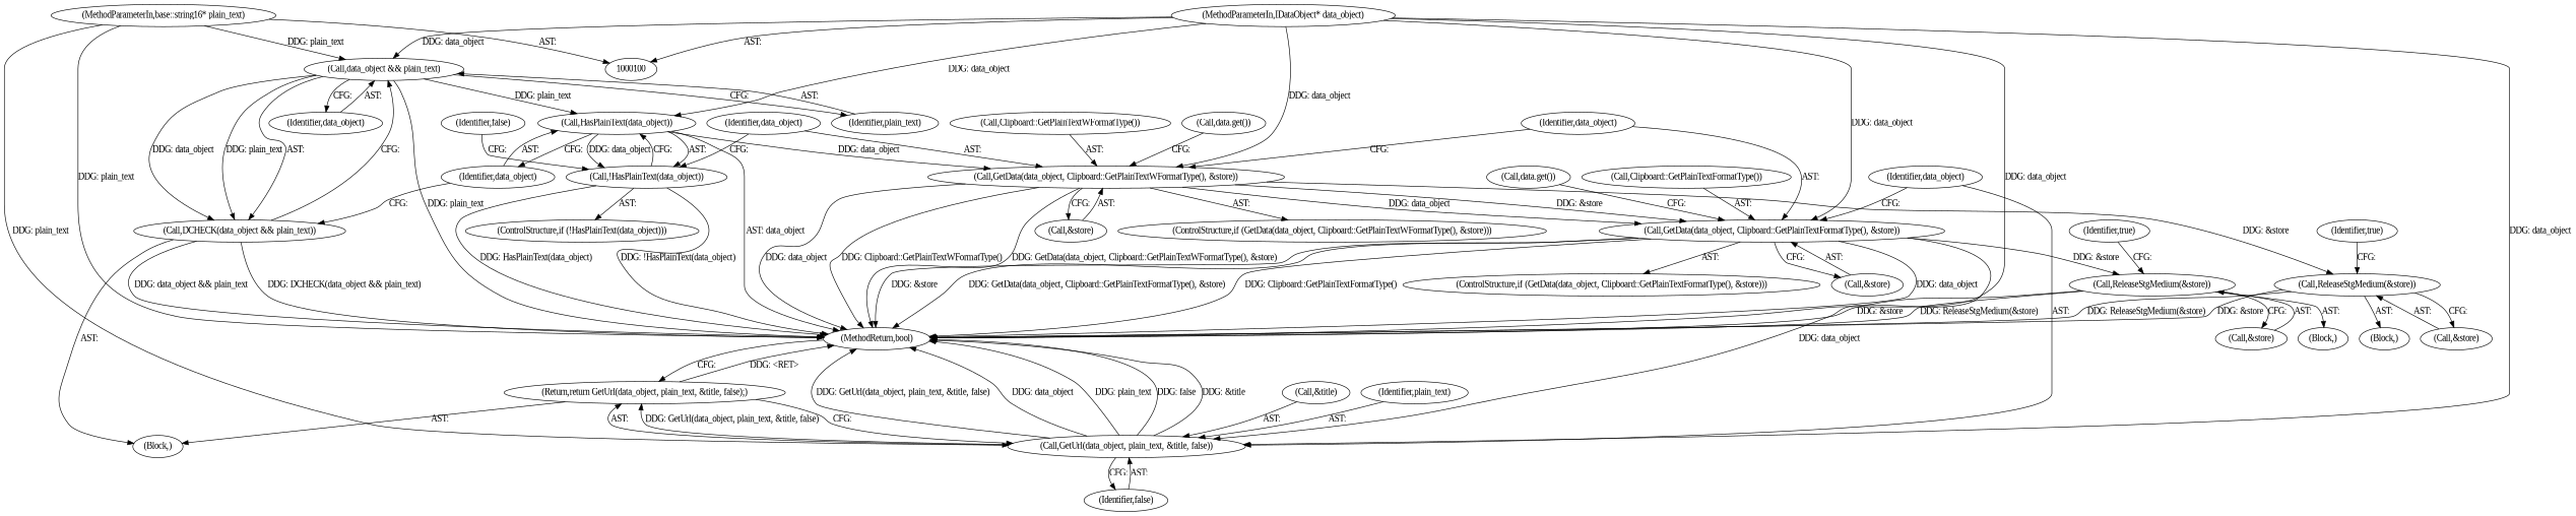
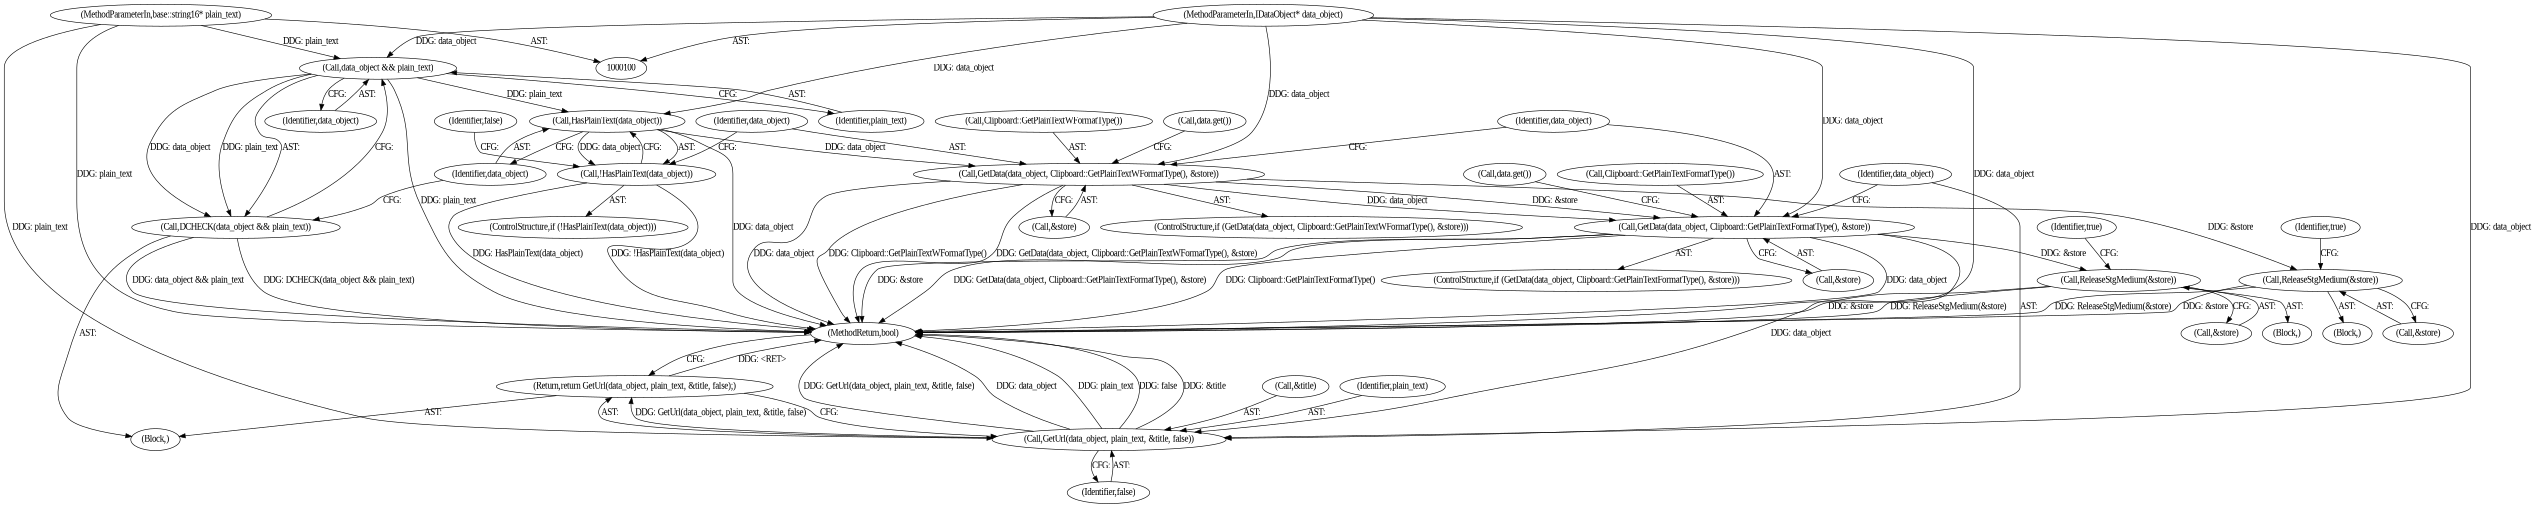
  digraph {
    fontname="Liberation Serif"
    node [fontname="Liberation Serif"]
    edge [fontname="Liberation Serif"]
    n1 [label="(Call,data_object && plain_text)"]
    n2 [label="(Call,DCHECK(data_object && plain_text))"]
    n3 [label="(Call,HasPlainText(data_object))"]
    n4 [label="(Identifier,data_object)"]
    n5 [label="(Identifier,plain_text)"]
    n6 [label="(MethodReturn,bool)"]
    n7 [label="(Block,)"]
    n8 [label="(Call,GetData(data_object, Clipboard::GetPlainTextWFormatType(), &store))"]
    n9 [label="(Call,!HasPlainText(data_object))"]
    n10 [label="(Identifier,data_object)"]
    n11 [label="(Call,GetUrl(data_object, plain_text, &title, false))"]
    n12 [label="(Return,return GetUrl(data_object, plain_text, &title, false);)"]
    n13 [label="(Identifier,false)"]
    n14 [label="(MethodParameterIn,IDataObject* data_object)"]
    n15 [label="(Call,GetData(data_object, Clipboard::GetPlainTextFormatType(), &store))"]
    1000100
    n17 [label="(Call,ReleaseStgMedium(&store))"]
    n18 [label="(Call,&store)"]
    n19 [label="(ControlStructure,if (GetData(data_object, Clipboard::GetPlainTextWFormatType(), &store)))"]
    n20 [label="(Call,ReleaseStgMedium(&store))"]
    n21 [label="(ControlStructure,if (GetData(data_object, Clipboard::GetPlainTextFormatType(), &store)))"]
    n22 [label="(Call,&store)"]
    n23 [label="(MethodParameterIn,base::string16* plain_text)"]
    n24 [label="(ControlStructure,if (!HasPlainText(data_object)))"]
    n25 [label="(Call,&store)"]
    n26 [label="(Block,)"]
    n27 [label="(Block,)"]
    n28 [label="(Call,&store)"]
    n29 [label="(Identifier,true)"]
    n30 [label="(Call,data.get())"]
    n31 [label="(Call,Clipboard::GetPlainTextFormatType())"]
    n32 [label="(Identifier,true)"]
    n33 [label="(Identifier,data_object)"]
    n34 [label="(Identifier,data_object)"]
    n35 [label="(Call,data.get())"]
    n36 [label="(Call,&title)"]
    n37 [label="(Identifier,false)"]
    n38 [label="(Identifier,data_object)"]
    n39 [label="(Identifier,plain_text)"]
    n40 [label="(Call,Clipboard::GetPlainTextWFormatType())"]
    n1 -> n2 [label="AST: "]
    n1 -> n2 [label="DDG: data_object"]
    n1 -> n2 [label="DDG: plain_text"]
    n1 -> n3 [label="DDG: plain_text"]
    n1 -> n4 [label="CFG: "]
    n1 -> n5 [label="CFG: "]
    n1 -> n6 [label="DDG: plain_text"]
    n2 -> n1 [label="CFG: "]
    n2 -> n6 [label="DDG: DCHECK(data_object && plain_text)"]
    n2 -> n6 [label="DDG: data_object && plain_text"]
    n2 -> n7 [label="AST: "]
-   n3 -> n6 [label="AST: data_object"]
+   n3 -> n6 [label="DDG: data_object"]
    n3 -> n8 [label="DDG: data_object"]
    n3 -> n9 [label="AST: "]
    n3 -> n9 [label="DDG: data_object"]
    n3 -> n10 [label="CFG: "]
    n4 -> n1 [label="AST: "]
    n5 -> n1 [label="AST: "]
    n6 -> n12 [label="CFG: "]
    n8 -> n6 [label="DDG: data_object"]
    n8 -> n6 [label="DDG: Clipboard::GetPlainTextWFormatType()"]
    n8 -> n6 [label="DDG: GetData(data_object, Clipboard::GetPlainTextWFormatType(), &store)"]
    n8 -> n15 [label="DDG: data_object"]
    n8 -> n15 [label="DDG: &store"]
    n8 -> n17 [label="DDG: &store"]
    n8 -> n18 [label="CFG: "]
    n8 -> n19 [label="AST: "]
    n9 -> n3 [label="CFG: "]
    n9 -> n6 [label="DDG: !HasPlainText(data_object)"]
    n9 -> n6 [label="DDG: HasPlainText(data_object)"]
    n9 -> n24 [label="AST: "]
    n10 -> n2 [label="CFG: "]
    n10 -> n3 [label="AST: "]
    n11 -> n6 [label="DDG: GetUrl(data_object, plain_text, &title, false)"]
    n11 -> n6 [label="DDG: data_object"]
    n11 -> n6 [label="DDG: plain_text"]
    n11 -> n6 [label="DDG: false"]
    n11 -> n6 [label="DDG: &title"]
    n11 -> n12 [label="AST: "]
    n11 -> n12 [label="DDG: GetUrl(data_object, plain_text, &title, false)"]
    n11 -> n13 [label="CFG: "]
    n12 -> n6 [label="DDG: <RET>"]
    n12 -> n7 [label="AST: "]
    n12 -> n11 [label="CFG: "]
    n13 -> n11 [label="AST: "]
    n14 -> n1 [label="DDG: data_object"]
    n14 -> n3 [label="DDG: data_object"]
    n14 -> n6 [label="DDG: data_object"]
    n14 -> n8 [label="DDG: data_object"]
    n14 -> n11 [label="DDG: data_object"]
    n14 -> n15 [label="DDG: data_object"]
    n14 -> 1000100 [label="AST: "]
    n15 -> n6 [label="DDG: GetData(data_object, Clipboard::GetPlainTextFormatType(), &store)"]
    n15 -> n6 [label="DDG: Clipboard::GetPlainTextFormatType()"]
    n15 -> n6 [label="DDG: data_object"]
    n15 -> n6 [label="DDG: &store"]
    n15 -> n11 [label="DDG: data_object"]
    n15 -> n20 [label="DDG: &store"]
    n15 -> n21 [label="AST: "]
    n15 -> n22 [label="CFG: "]
    n17 -> n6 [label="DDG: ReleaseStgMedium(&store)"]
    n17 -> n6 [label="DDG: &store"]
    n17 -> n25 [label="CFG: "]
    n17 -> n26 [label="AST: "]
    n18 -> n8 [label="AST: "]
    n20 -> n6 [label="DDG: ReleaseStgMedium(&store)"]
    n20 -> n6 [label="DDG: &store"]
    n20 -> n27 [label="AST: "]
    n20 -> n28 [label="CFG: "]
    n22 -> n15 [label="AST: "]
    n23 -> n1 [label="DDG: plain_text"]
    n23 -> n6 [label="DDG: plain_text"]
    n23 -> n11 [label="DDG: plain_text"]
    n23 -> 1000100 [label="AST: "]
    n25 -> n17 [label="AST: "]
    n28 -> n20 [label="AST: "]
    n29 -> n20 [label="CFG: "]
    n30 -> n15 [label="CFG: "]
    n31 -> n15 [label="AST: "]
    n32 -> n17 [label="CFG: "]
    n33 -> n8 [label="CFG: "]
    n33 -> n15 [label="AST: "]
    n34 -> n11 [label="AST: "]
    n34 -> n15 [label="CFG: "]
    n35 -> n8 [label="CFG: "]
    n36 -> n11 [label="AST: "]
    n37 -> n9 [label="CFG: "]
    n38 -> n8 [label="AST: "]
    n38 -> n9 [label="CFG: "]
    n39 -> n11 [label="AST: "]
    n40 -> n8 [label="AST: "]
  }
